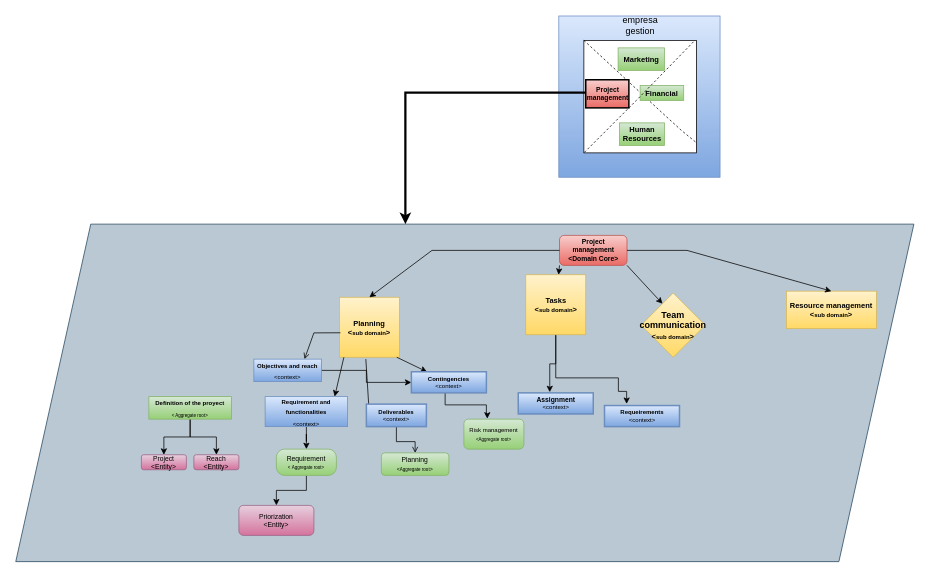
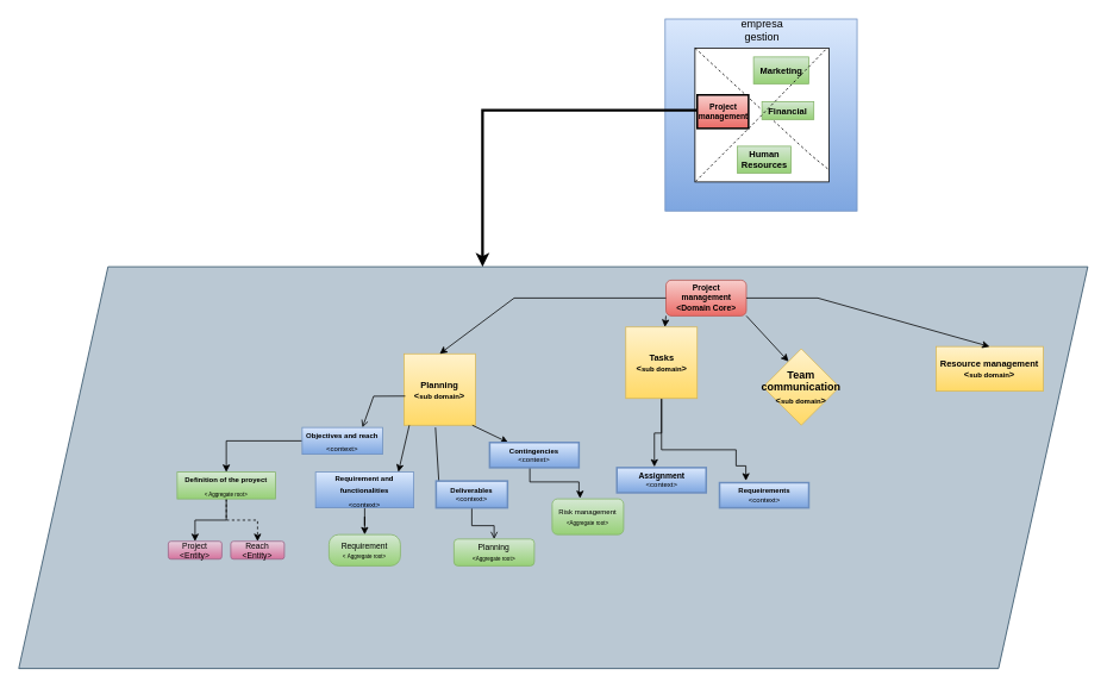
  <mxCell id="0" />
  <mxCell id="1" parent="0" />
  <mxCell id="2" value="" style="whiteSpace=wrap;html=1;aspect=fixed;fillColor=#dae8fc;strokeColor=#6c8ebf;gradientColor=#7ea6e0;" parent="1" vertex="1"><mxGeometry x="744.57" y="20.5" width="215" height="215" as="geometry" /></mxCell>
  <mxCell id="3" value="empresa gestion" style="text;html=1;strokeColor=none;fillColor=none;align=center;verticalAlign=middle;whiteSpace=wrap;rounded=0;" parent="1" vertex="1"><mxGeometry x="825.5" y="23" width="55" height="20" as="geometry" /></mxCell>
  <mxCell id="4" value="" style="whiteSpace=wrap;html=1;aspect=fixed;" parent="1" vertex="1"><mxGeometry x="778" y="53" width="150" height="150" as="geometry" /></mxCell>
  <mxCell id="5" value="" style="endArrow=none;dashed=1;html=1;rounded=0;exitX=0;exitY=0;exitDx=0;exitDy=0;" parent="1" source="4" target="4" edge="1"><mxGeometry width="50" height="50" relative="1" as="geometry"><mxPoint x="801.13" y="73" as="sourcePoint" /><mxPoint x="851.13" y="23" as="targetPoint" /><Array as="points"><mxPoint x="886.13" y="153" /><mxPoint x="908" y="173" /></Array></mxGeometry></mxCell>
- <mxCell id="6" value="&lt;font size=&quot;1&quot;&gt;&lt;b&gt;Marketing&lt;/b&gt;&lt;/font&gt;" style="text;html=1;strokeColor=#82b366;fillColor=#d5e8d4;align=center;verticalAlign=middle;whiteSpace=wrap;rounded=0;gradientColor=#97d077;" parent="1" vertex="1"><mxGeometry x="823.63" y="63" width="61.87" height="30" as="geometry" /></mxCell>
+ <mxCell id="6" value="&lt;font size=&quot;1&quot;&gt;&lt;b&gt;Marketing&lt;/b&gt;&lt;/font&gt;" style="text;html=1;strokeColor=#82b366;fillColor=#d5e8d4;align=center;verticalAlign=middle;whiteSpace=wrap;rounded=0;gradientColor=#97d077;" parent="1" vertex="1"><mxGeometry x="843.63" y="63" width="61.87" height="30" as="geometry" /></mxCell>
  <mxCell id="7" value="&lt;b&gt;&lt;font style=&quot;font-size: 10px;&quot;&gt;Financial&lt;/font&gt;&lt;/b&gt;" style="text;html=1;strokeColor=#82b366;fillColor=#d5e8d4;align=center;verticalAlign=middle;whiteSpace=wrap;rounded=0;fontSize=6;gradientColor=#97d077;" parent="1" vertex="1"><mxGeometry x="853" y="113" width="58.13" height="20" as="geometry" /></mxCell>
  <mxCell id="8" value="&lt;b style=&quot;border-color: var(--border-color);&quot;&gt;&lt;font style=&quot;border-color: var(--border-color); font-size: 9px;&quot;&gt;Project management&lt;/font&gt;&lt;/b&gt;" style="text;html=1;strokeColor=#000000;fillColor=#f8cecc;align=center;verticalAlign=middle;whiteSpace=wrap;rounded=0;fontSize=6;gradientColor=#ea6b66;strokeWidth=2;" parent="1" vertex="1"><mxGeometry x="780.5" y="105.5" width="57.5" height="37.5" as="geometry" /></mxCell>
  <mxCell id="9" value="&lt;span style=&quot;font-size: 10px;&quot;&gt;&lt;b&gt;Human Resources&lt;/b&gt;&lt;/span&gt;" style="text;html=1;strokeColor=#82b366;fillColor=#d5e8d4;align=center;verticalAlign=middle;whiteSpace=wrap;rounded=0;fontSize=6;gradientColor=#97d077;" parent="1" vertex="1"><mxGeometry x="825.5" y="163" width="60" height="30" as="geometry" /></mxCell>
  <mxCell id="10" style="edgeStyle=orthogonalEdgeStyle;rounded=0;orthogonalLoop=1;jettySize=auto;html=1;labelBackgroundColor=none;labelBorderColor=#FFFFFF;fontSize=37;fontColor=default;strokeColor=#000000;strokeWidth=3;exitX=0.011;exitY=0.465;exitDx=0;exitDy=0;exitPerimeter=0;" parent="1" source="4" target="11" edge="1"><mxGeometry relative="1" as="geometry"><mxPoint x="758" y="123" as="sourcePoint" /><mxPoint x="540" y="238" as="targetPoint" /><Array as="points"><mxPoint x="540" y="123" /></Array></mxGeometry></mxCell>
  <mxCell id="11" value="" style="shape=parallelogram;perimeter=parallelogramPerimeter;whiteSpace=wrap;html=1;fixedSize=1;fontSize=6;size=100;fillColor=#bac8d3;strokeColor=#23445d;" parent="1" vertex="1"><mxGeometry x="20.5" y="298" width="1197.5" height="450" as="geometry" /></mxCell>
  <mxCell id="12" value="&lt;b&gt;&lt;font style=&quot;font-size: 9px;&quot;&gt;Project management&lt;br&gt;&amp;lt;Domain Core&amp;gt;&lt;br&gt;&lt;/font&gt;&lt;/b&gt;" style="rounded=1;whiteSpace=wrap;html=1;fontSize=6;fillColor=#f8cecc;gradientColor=#ea6b66;strokeColor=#b85450;" parent="1" vertex="1"><mxGeometry x="745.5" y="313" width="90" height="40" as="geometry" /></mxCell>
  <mxCell id="13" style="edgeStyle=orthogonalEdgeStyle;rounded=0;orthogonalLoop=1;jettySize=auto;html=1;entryX=0.42;entryY=-0.033;entryDx=0;entryDy=0;entryPerimeter=0;fontSize=16;" parent="1" source="15" target="46" edge="1"><mxGeometry relative="1" as="geometry" /></mxCell>
  <mxCell id="14" style="edgeStyle=orthogonalEdgeStyle;rounded=0;orthogonalLoop=1;jettySize=auto;html=1;entryX=0.295;entryY=-0.077;entryDx=0;entryDy=0;fontSize=16;exitX=0.5;exitY=1;exitDx=0;exitDy=0;entryPerimeter=0;" parent="1" source="15" target="47" edge="1"><mxGeometry relative="1" as="geometry"><Array as="points"><mxPoint x="740" y="503" /><mxPoint x="824" y="503" /><mxPoint x="824" y="521" /></Array></mxGeometry></mxCell>
  <mxCell id="15" value="&lt;b&gt;&lt;font style=&quot;font-size: 10px;&quot;&gt;Tasks&lt;br&gt;&lt;/font&gt;&lt;/b&gt;&lt;b style=&quot;border-color: var(--border-color);&quot;&gt;&lt;font style=&quot;border-color: var(--border-color); font-size: 10px;&quot;&gt;&amp;lt;&lt;/font&gt;&lt;font style=&quot;border-color: var(--border-color); font-size: 8px;&quot;&gt;sub domain&lt;/font&gt;&lt;font style=&quot;border-color: var(--border-color); font-size: 10px;&quot;&gt;&amp;gt;&lt;/font&gt;&lt;/b&gt;&lt;b&gt;&lt;font style=&quot;font-size: 10px;&quot;&gt;&lt;br&gt;&lt;/font&gt;&lt;/b&gt;" style="whiteSpace=wrap;html=1;aspect=fixed;fontSize=6;fillColor=#fff2cc;gradientColor=#ffd966;strokeColor=#d6b656;strokeWidth=1;" parent="1" vertex="1"><mxGeometry x="700.5" y="365.5" width="80" height="80" as="geometry" /></mxCell>
  <mxCell id="16" value="&lt;b&gt;&lt;font style=&quot;font-size: 12px;&quot;&gt;Team communication&lt;br&gt;&lt;/font&gt;&lt;/b&gt;&lt;b style=&quot;border-color: var(--border-color);&quot;&gt;&lt;font style=&quot;border-color: var(--border-color); font-size: 10px;&quot;&gt;&amp;lt;&lt;/font&gt;&lt;font style=&quot;border-color: var(--border-color); font-size: 8px;&quot;&gt;sub domain&lt;/font&gt;&lt;font style=&quot;border-color: var(--border-color); font-size: 10px;&quot;&gt;&amp;gt;&lt;/font&gt;&lt;/b&gt;&lt;b&gt;&lt;font style=&quot;font-size: 12px;&quot;&gt;&lt;br&gt;&lt;/font&gt;&lt;/b&gt;" style="rhombus;whiteSpace=wrap;html=1;aspect=fixed;fontSize=6;fillColor=#fff2cc;gradientColor=#ffd966;strokeColor=#d6b656;" parent="1" vertex="1"><mxGeometry x="854.25" y="389.87" width="85.63" height="85.63" as="geometry" /></mxCell>
  <mxCell id="17" value="&lt;b&gt;&lt;font style=&quot;font-size: 10px;&quot;&gt;Resource management&lt;br&gt;&lt;/font&gt;&lt;/b&gt;&lt;b style=&quot;border-color: var(--border-color);&quot;&gt;&lt;font style=&quot;border-color: var(--border-color); font-size: 10px;&quot;&gt;&amp;lt;&lt;/font&gt;&lt;font style=&quot;border-color: var(--border-color); font-size: 8px;&quot;&gt;sub domain&lt;/font&gt;&lt;font style=&quot;border-color: var(--border-color); font-size: 10px;&quot;&gt;&amp;gt;&lt;/font&gt;&lt;/b&gt;&lt;b&gt;&lt;font style=&quot;font-size: 10px;&quot;&gt;&lt;br&gt;&lt;/font&gt;&lt;/b&gt;" style="whiteSpace=wrap;html=1;aspect=fixed;fontSize=6;fillColor=#fff2cc;gradientColor=#ffd966;strokeColor=#d6b656;" parent="1" vertex="1"><mxGeometry x="1048" y="387.37" width="120" height="50" as="geometry" /></mxCell>
  <mxCell id="18" value="" style="endArrow=classic;html=1;rounded=0;fontSize=6;exitX=1;exitY=0.5;exitDx=0;exitDy=0;entryX=0.5;entryY=0;entryDx=0;entryDy=0;" parent="1" source="12" target="17" edge="1"><mxGeometry width="50" height="50" relative="1" as="geometry"><mxPoint x="845.5" y="343" as="sourcePoint" /><mxPoint x="895.5" y="293" as="targetPoint" /><Array as="points"><mxPoint x="915.5" y="333" /></Array></mxGeometry></mxCell>
  <mxCell id="19" value="" style="endArrow=classic;html=1;rounded=0;fontSize=6;exitX=0;exitY=1;exitDx=0;exitDy=0;" parent="1" source="12" target="15" edge="1"><mxGeometry width="50" height="50" relative="1" as="geometry"><mxPoint x="755.5" y="353" as="sourcePoint" /><mxPoint x="825.5" y="323" as="targetPoint" /></mxGeometry></mxCell>
  <mxCell id="20" value="" style="endArrow=classic;html=1;rounded=0;fontSize=6;entryX=0.25;entryY=0;entryDx=0;entryDy=0;exitX=1;exitY=1;exitDx=0;exitDy=0;" parent="1" source="12" target="16" edge="1"><mxGeometry width="50" height="50" relative="1" as="geometry"><mxPoint x="820.5" y="353" as="sourcePoint" /><mxPoint x="872.5" y="313" as="targetPoint" /></mxGeometry></mxCell>
  <mxCell id="21" value="&lt;b&gt;&lt;font style=&quot;font-size: 10px;&quot;&gt;Planning&lt;br&gt;&amp;lt;&lt;/font&gt;&lt;font style=&quot;font-size: 8px;&quot;&gt;sub domain&lt;/font&gt;&lt;font style=&quot;font-size: 10px;&quot;&gt;&amp;gt;&lt;br&gt;&lt;/font&gt;&lt;/b&gt;" style="whiteSpace=wrap;html=1;aspect=fixed;fontSize=6;fillColor=#fff2cc;gradientColor=#ffd966;strokeColor=#d6b656;" parent="1" vertex="1"><mxGeometry x="452" y="395.5" width="80" height="80" as="geometry" /></mxCell>
  <mxCell id="22" value="" style="endArrow=classic;html=1;rounded=0;fontSize=6;entryX=0.5;entryY=0;entryDx=0;entryDy=0;" parent="1" source="12" target="21" edge="1"><mxGeometry width="50" height="50" relative="1" as="geometry"><mxPoint x="646" y="333" as="sourcePoint" /><mxPoint x="595.5" y="343" as="targetPoint" /><Array as="points"><mxPoint x="575.5" y="333" /></Array></mxGeometry></mxCell>
  <mxCell id="23" value="" style="endArrow=none;dashed=1;html=1;rounded=0;exitX=0.974;exitY=0.013;exitDx=0;exitDy=0;exitPerimeter=0;entryX=0;entryY=1;entryDx=0;entryDy=0;" parent="1" source="4" target="4" edge="1"><mxGeometry width="50" height="50" relative="1" as="geometry"><mxPoint x="659.38" y="53.5" as="sourcePoint" /><mxPoint x="787.38" y="180.5" as="targetPoint" /><Array as="points"><mxPoint x="848" y="133" /></Array></mxGeometry></mxCell>
  <mxCell id="24" value="" style="endArrow=open;html=1;rounded=0;fontSize=12;entryX=0.75;entryY=0;entryDx=0;entryDy=0;exitX=0.018;exitY=0.592;exitDx=0;exitDy=0;exitPerimeter=0;" parent="1" source="21" target="26" edge="1"><mxGeometry width="50" height="50" relative="1" as="geometry"><mxPoint x="474.85" y="479.25" as="sourcePoint" /><mxPoint x="524.85" y="429.25" as="targetPoint" /><Array as="points"><mxPoint x="418" y="443" /></Array></mxGeometry></mxCell>
- <mxCell id="25" value="" style="edgeStyle=orthogonalEdgeStyle;rounded=0;orthogonalLoop=1;jettySize=auto;html=1;fontSize=9;" parent="1" source="26" target="31" edge="1"><mxGeometry relative="1" as="geometry" /></mxCell>
+ <mxCell id="25" value="" style="edgeStyle=orthogonalEdgeStyle;rounded=0;orthogonalLoop=1;jettySize=auto;html=1;fontSize=9;" parent="1" source="26" target="38" edge="1"><mxGeometry relative="1" as="geometry" /></mxCell>
  <mxCell id="26" value="&lt;font style=&quot;font-size: 8px;&quot;&gt;&lt;b&gt;Objectives and reach&lt;/b&gt;&lt;br&gt;&amp;lt;context&lt;/font&gt;&lt;span style=&quot;font-size: 8px; background-color: initial;&quot;&gt;&amp;gt;&lt;/span&gt;" style="rounded=0;whiteSpace=wrap;html=1;strokeWidth=1;fontSize=12;fillColor=#dae8fc;strokeColor=#6c8ebf;gradientColor=#7ea6e0;" parent="1" vertex="1"><mxGeometry x="338" y="478" width="90" height="30" as="geometry" /></mxCell>
  <mxCell id="27" value="" style="edgeStyle=orthogonalEdgeStyle;rounded=0;orthogonalLoop=1;jettySize=auto;html=1;fontSize=9;" parent="1" source="28" target="41" edge="1"><mxGeometry relative="1" as="geometry" /></mxCell>
  <mxCell id="28" value="&lt;font style=&quot;font-size: 8px;&quot;&gt;&lt;b&gt;Requirement and functionalities&lt;/b&gt;&lt;br&gt;&lt;font style=&quot;border-color: var(--border-color);&quot;&gt;&amp;lt;context&lt;/font&gt;&amp;gt;&lt;br&gt;&lt;/font&gt;" style="rounded=0;whiteSpace=wrap;html=1;strokeWidth=1;fontSize=12;fillColor=#dae8fc;gradientColor=#7ea6e0;strokeColor=#6c8ebf;" parent="1" vertex="1"><mxGeometry x="353" y="528" width="110" height="40" as="geometry" /></mxCell>
  <mxCell id="29" value="" style="endArrow=classic;html=1;rounded=0;fontSize=8;" parent="1" target="31" edge="1"><mxGeometry width="50" height="50" relative="1" as="geometry"><mxPoint x="528.57" y="475.5" as="sourcePoint" /><mxPoint x="578.57" y="425.5" as="targetPoint" /></mxGeometry></mxCell>
  <mxCell id="30" style="edgeStyle=orthogonalEdgeStyle;rounded=0;orthogonalLoop=1;jettySize=auto;html=1;entryX=0.39;entryY=-0.016;entryDx=0;entryDy=0;fontSize=10;entryPerimeter=0;" parent="1" source="31" target="44" edge="1"><mxGeometry relative="1" as="geometry"><Array as="points"><mxPoint x="593" y="539" /><mxPoint x="648" y="539" /><mxPoint x="648" y="553" /><mxPoint x="649" y="553" /></Array></mxGeometry></mxCell>
  <mxCell id="31" value="&lt;font style=&quot;border-color: var(--border-color);&quot;&gt;&lt;b&gt;Contingencies&lt;/b&gt;&lt;br&gt;&amp;lt;context&lt;/font&gt;&amp;gt;" style="rounded=0;whiteSpace=wrap;html=1;strokeColor=#6c8ebf;strokeWidth=2;fontSize=8;fillColor=#dae8fc;gradientColor=#7ea6e0;" parent="1" vertex="1"><mxGeometry x="548" y="494.87" width="100" height="28.13" as="geometry" /></mxCell>
  <mxCell id="32" value="" style="endArrow=classic;html=1;rounded=0;fontSize=8;exitX=0.441;exitY=1.031;exitDx=0;exitDy=0;exitPerimeter=0;entryX=0.127;entryY=0.001;entryDx=0;entryDy=0;entryPerimeter=0;" parent="1" source="21" target="34" edge="1"><mxGeometry width="50" height="50" relative="1" as="geometry"><mxPoint x="538" y="503" as="sourcePoint" /><mxPoint x="588" y="453" as="targetPoint" /><Array as="points"><mxPoint x="492" y="553" /></Array></mxGeometry></mxCell>
  <mxCell id="33" value="" style="edgeStyle=orthogonalEdgeStyle;rounded=0;orthogonalLoop=1;jettySize=auto;html=1;fontSize=9;endArrow=open;" parent="1" source="34" target="43" edge="1"><mxGeometry relative="1" as="geometry" /></mxCell>
  <mxCell id="34" value="&lt;b&gt;Deliverables&lt;/b&gt;&lt;br&gt;&lt;font style=&quot;border-color: var(--border-color);&quot;&gt;&amp;lt;context&lt;/font&gt;&amp;gt;" style="rounded=0;whiteSpace=wrap;html=1;strokeColor=#6c8ebf;strokeWidth=2;fontSize=8;fillColor=#dae8fc;gradientColor=#7ea6e0;" parent="1" vertex="1"><mxGeometry x="488" y="538" width="80" height="30" as="geometry" /></mxCell>
  <mxCell id="35" value="" style="endArrow=classic;html=1;rounded=0;fontSize=8;entryX=0.843;entryY=-0.003;entryDx=0;entryDy=0;entryPerimeter=0;" parent="1" target="28" edge="1"><mxGeometry width="50" height="50" relative="1" as="geometry"><mxPoint x="458" y="475.5" as="sourcePoint" /><mxPoint x="508" y="425.5" as="targetPoint" /></mxGeometry></mxCell>
- <mxCell id="36" style="edgeStyle=orthogonalEdgeStyle;rounded=0;orthogonalLoop=1;jettySize=auto;html=1;entryX=0.5;entryY=0;entryDx=0;entryDy=0;fontSize=9;" parent="1" source="38" target="45" edge="1"><mxGeometry relative="1" as="geometry" /></mxCell>
+ <mxCell id="36" style="edgeStyle=orthogonalEdgeStyle;rounded=0;orthogonalLoop=1;jettySize=auto;html=1;entryX=0.5;entryY=0;entryDx=0;entryDy=0;fontSize=9;dashed=1;" parent="1" source="38" target="45" edge="1"><mxGeometry relative="1" as="geometry" /></mxCell>
  <mxCell id="37" style="edgeStyle=orthogonalEdgeStyle;rounded=0;orthogonalLoop=1;jettySize=auto;html=1;entryX=0.5;entryY=0;entryDx=0;entryDy=0;" parent="1" source="38" target="39" edge="1"><mxGeometry relative="1" as="geometry" /></mxCell>
  <mxCell id="38" value="&lt;span style=&quot;border-color: var(--border-color);&quot;&gt;&lt;font style=&quot;font-size: 8px;&quot;&gt;&lt;b&gt;Definition of the proyect&lt;/b&gt;&lt;br&gt;&lt;/font&gt;&lt;/span&gt;&lt;font style=&quot;font-size: 6px;&quot;&gt;&amp;lt; Aggregate root&amp;gt;&lt;/font&gt;" style="rounded=0;whiteSpace=wrap;html=1;fillColor=#d5e8d4;gradientColor=#97d077;strokeColor=#82b366;" parent="1" vertex="1"><mxGeometry x="198" y="528" width="110" height="30" as="geometry" /></mxCell>
  <mxCell id="39" value="Project&lt;br&gt;&amp;lt;Entity&amp;gt;" style="rounded=1;whiteSpace=wrap;html=1;fontSize=9;fillColor=#e6d0de;gradientColor=#d5739d;strokeColor=#996185;" parent="1" vertex="1"><mxGeometry x="188" y="605.5" width="60" height="20" as="geometry" /></mxCell>
- <mxCell id="40" value="" style="edgeStyle=orthogonalEdgeStyle;rounded=0;orthogonalLoop=1;jettySize=auto;html=1;fontSize=9;" parent="1" source="41" target="42" edge="1"><mxGeometry relative="1" as="geometry" /></mxCell>
  <mxCell id="41" value="Requirement&lt;br&gt;&lt;font style=&quot;font-size: 6px;&quot;&gt;&amp;lt;&amp;nbsp;&lt;/font&gt;&lt;span style=&quot;font-size: 6px;&quot;&gt;Aggregate root&amp;gt;&lt;/span&gt;" style="rounded=1;whiteSpace=wrap;html=1;fontSize=9;arcSize=31;fillColor=#d5e8d4;gradientColor=#97d077;strokeColor=#82b366;" parent="1" vertex="1"><mxGeometry x="368" y="598" width="80" height="35" as="geometry" /></mxCell>
- <mxCell id="42" value="Priorization&lt;br&gt;&amp;lt;Entity&amp;gt;" style="rounded=1;whiteSpace=wrap;html=1;fontSize=9;fillColor=#e6d0de;gradientColor=#d5739d;strokeColor=#996185;" parent="1" vertex="1"><mxGeometry x="318" y="673" width="100" height="40" as="geometry" /></mxCell>
  <mxCell id="43" value="Planning&lt;br&gt;&lt;font style=&quot;font-size: 7px;&quot;&gt;&amp;lt;&lt;span style=&quot;font-size: 6px;&quot;&gt;Aggregate root&lt;/span&gt;&amp;gt;&lt;/font&gt;" style="rounded=1;whiteSpace=wrap;html=1;fontSize=9;fillColor=#d5e8d4;gradientColor=#97d077;strokeColor=#82b366;" parent="1" vertex="1"><mxGeometry x="508" y="603" width="90" height="30" as="geometry" /></mxCell>
  <mxCell id="44" value="&lt;font style=&quot;&quot;&gt;&lt;font style=&quot;font-size: 8px;&quot;&gt;Risk management&lt;/font&gt;&lt;br&gt;&lt;span style=&quot;font-size: 6px;&quot;&gt;&amp;lt;Aggregate root&amp;gt;&lt;/span&gt;&lt;/font&gt;" style="rounded=1;whiteSpace=wrap;html=1;fontSize=10;fillColor=#d5e8d4;gradientColor=#97d077;strokeColor=#82b366;" parent="1" vertex="1"><mxGeometry x="618" y="558" width="80" height="40" as="geometry" /></mxCell>
  <mxCell id="45" value="Reach&lt;br&gt;&amp;lt;Entity&amp;gt;" style="rounded=1;whiteSpace=wrap;html=1;fontSize=9;fillColor=#e6d0de;gradientColor=#d5739d;strokeColor=#996185;" parent="1" vertex="1"><mxGeometry x="258" y="605.5" width="60" height="20" as="geometry" /></mxCell>
  <mxCell id="46" value="&lt;span style=&quot;font-size: 9px;&quot;&gt;&lt;b&gt;Assignment&lt;/b&gt;&lt;/span&gt;&lt;br&gt;&lt;font style=&quot;border-color: var(--border-color);&quot;&gt;&amp;lt;context&lt;/font&gt;&amp;gt;" style="rounded=0;whiteSpace=wrap;html=1;strokeColor=#6c8ebf;strokeWidth=2;fontSize=8;fillColor=#dae8fc;gradientColor=#7ea6e0;" parent="1" vertex="1"><mxGeometry x="690.5" y="523" width="100" height="28.13" as="geometry" /></mxCell>
  <mxCell id="47" value="&lt;b&gt;Requeirements&lt;/b&gt;&lt;br&gt;&lt;font style=&quot;border-color: var(--border-color);&quot;&gt;&amp;lt;context&lt;/font&gt;&amp;gt;" style="rounded=0;whiteSpace=wrap;html=1;strokeColor=#6c8ebf;strokeWidth=2;fontSize=8;fillColor=#dae8fc;gradientColor=#7ea6e0;" parent="1" vertex="1"><mxGeometry x="805.5" y="539.87" width="100" height="28.13" as="geometry" /></mxCell>
